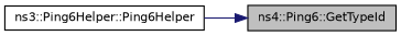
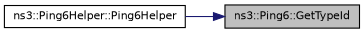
  digraph {
    rankdir=RL
    node [color=black fontname=Helvetica fontsize=10 shape=record style=filled]
-   n1 [fillcolor=grey75 fontcolor=black height=0.2 label="ns4::Ping6::GetTypeId" width=0.4]
+   n1 [fillcolor=grey75 fontcolor=black height=0.2 label="ns3::Ping6::GetTypeId" width=0.4]
    n2 [fillcolor=white height=0.2 label="ns3::Ping6Helper::Ping6Helper" width=0.4]
    n1 -> n2 [color=midnightblue dir=back fontname=Helvetica fontsize=10 labelfontname=Helvetica labelfontsize=10 style=solid]
  }
